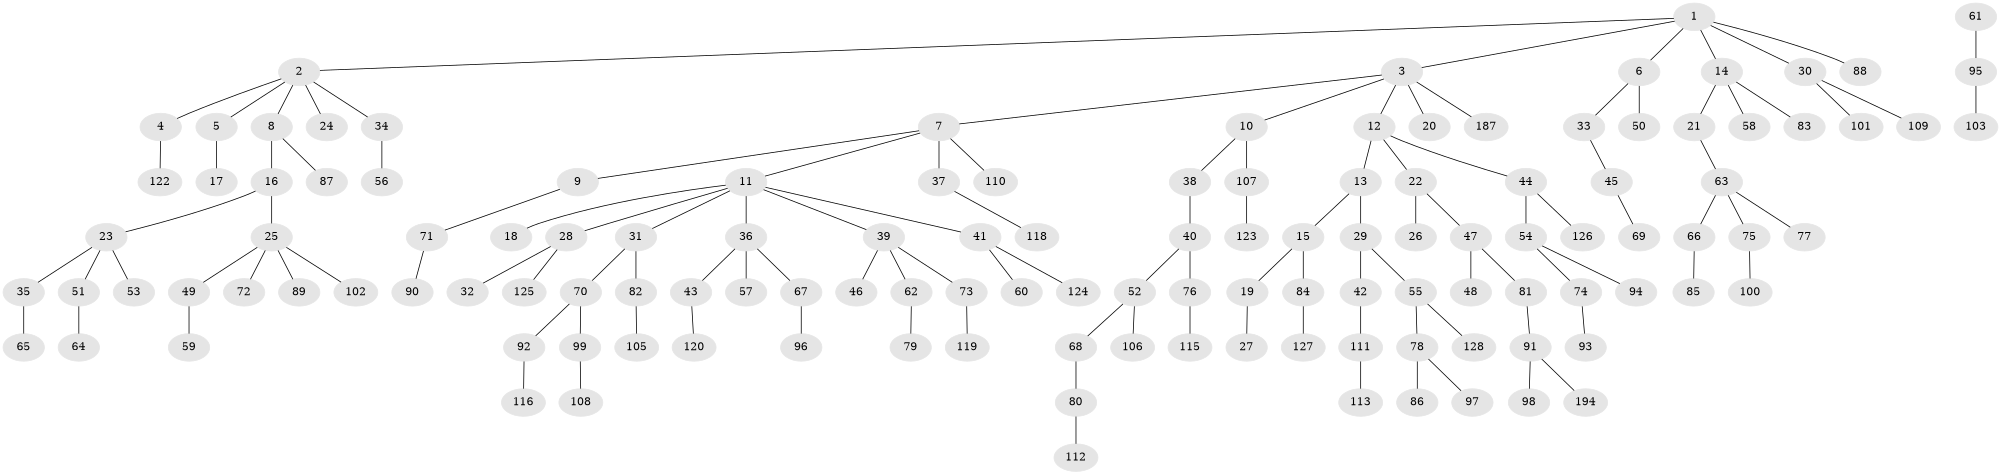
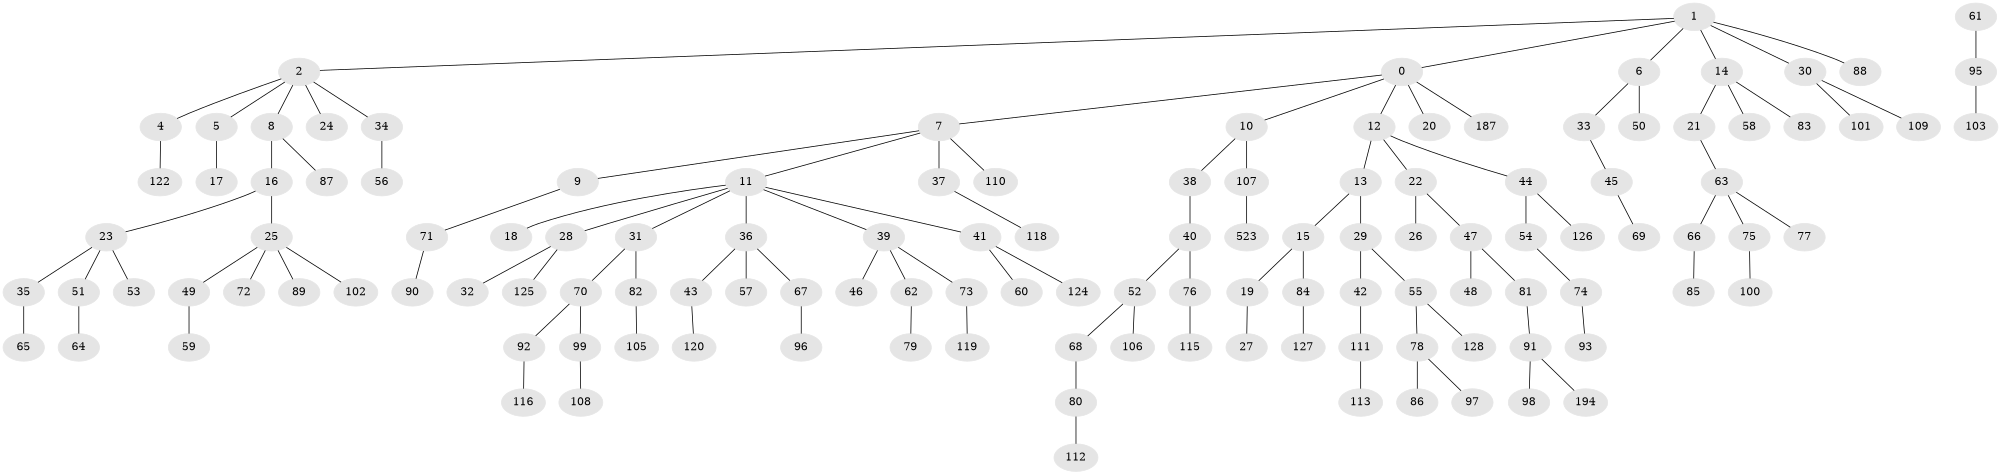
  graph {
    node [color=gray90 style=filled]
    1
    2
-   3
+   3 [label=0]
    6
    14
    30
    88
    4
    5
    8
    24
    34
    7
    10
    12
    20
    n17 [label=187]
    33
    50
    21
    58
    83
    101
    109
    122
    17
    16
    87
    56
    9
    11
    37
    110
    38
    107
    13
    22
    44
    45
    71
    18
    28
    31
    36
    39
    41
    118
    23
    25
    90
    40
-   123
+   123 [label=523]
    32
    125
    70
    82
    43
    57
    67
    46
    62
    73
    60
    124
    15
    29
    26
    47
    54
    126
    19
    84
    42
    55
    63
    27
    127
    35
    51
    53
    49
    72
    89
    102
    66
    75
    77
    48
    81
    65
    64
    61
    95
    59
    111
    78
    n97 [label=128]
    92
    99
    105
    69
    120
    96
    52
    76
    79
    119
    68
    106
    115
    113
    74
-   94
    91
    80
    93
    86
    97
    103
    85
    100
    112
    116
    108
    98
    n126 [label=194]
    1 -- 2
    1 -- 3
    1 -- 6
    1 -- 14
    1 -- 30
    1 -- 88
    2 -- 4
    2 -- 5
    2 -- 8
    2 -- 24
    2 -- 34
    3 -- 7
    3 -- 10
    3 -- 12
    3 -- 20
    3 -- n17
    6 -- 33
    6 -- 50
    14 -- 21
    14 -- 58
    14 -- 83
    30 -- 101
    30 -- 109
    4 -- 122
    5 -- 17
    8 -- 16
    8 -- 87
    34 -- 56
    7 -- 9
    7 -- 11
    7 -- 37
    7 -- 110
    10 -- 38
    10 -- 107
    12 -- 13
    12 -- 22
    12 -- 44
    33 -- 45
    21 -- 63
    16 -- 23
    16 -- 25
    9 -- 71
    11 -- 18
    11 -- 28
    11 -- 31
    11 -- 36
    11 -- 39
    11 -- 41
    37 -- 118
    38 -- 40
    107 -- 123
    13 -- 15
    13 -- 29
    22 -- 26
    22 -- 47
    44 -- 54
    44 -- 126
    45 -- 69
    71 -- 90
    28 -- 32
    28 -- 125
    31 -- 70
    31 -- 82
    36 -- 43
    36 -- 57
    36 -- 67
    39 -- 46
    39 -- 62
    39 -- 73
    41 -- 60
    41 -- 124
    23 -- 35
    23 -- 51
    23 -- 53
    25 -- 49
    25 -- 72
    25 -- 89
    25 -- 102
    40 -- 52
    40 -- 76
    70 -- 92
    70 -- 99
    82 -- 105
    43 -- 120
    67 -- 96
    62 -- 79
    73 -- 119
    15 -- 19
    15 -- 84
    29 -- 42
    29 -- 55
    47 -- 48
    47 -- 81
    54 -- 74
-   54 -- 94
    19 -- 27
    84 -- 127
    42 -- 111
    55 -- 78
    55 -- n97
    63 -- 66
    63 -- 75
    63 -- 77
    35 -- 65
    51 -- 64
    49 -- 59
    66 -- 85
    75 -- 100
    81 -- 91
    61 -- 95
    95 -- 103
    111 -- 113
    78 -- 86
    78 -- 97
    92 -- 116
    99 -- 108
    52 -- 68
    52 -- 106
    76 -- 115
    68 -- 80
    74 -- 93
    91 -- 98
    91 -- n126
    80 -- 112
  }
